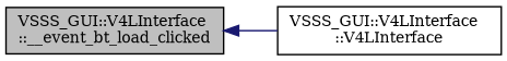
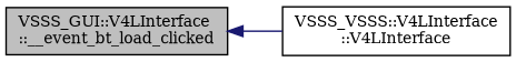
  digraph {
    rankdir=LR
    fontname="DejaVu Serif"
    node [color=black fontname="DejaVu Serif" fontsize=10 shape=record style=filled]
    n1 [fillcolor=grey75 fontcolor=black height=0.2 label="VSSS_GUI::V4LInterface\l::__event_bt_load_clicked" width=0.4]
-   n2 [fillcolor=white height=0.2 label="VSSS_GUI::V4LInterface\l::V4LInterface" width=0.4]
+   n2 [fillcolor=white height=0.2 label="VSSS_VSSS::V4LInterface\l::V4LInterface" width=0.4]
    n1 -> n2 [color=midnightblue dir=back fontname="DejaVu Serif" fontsize=10 labelfontname=Helvetica labelfontsize=10 style=solid]
  }
